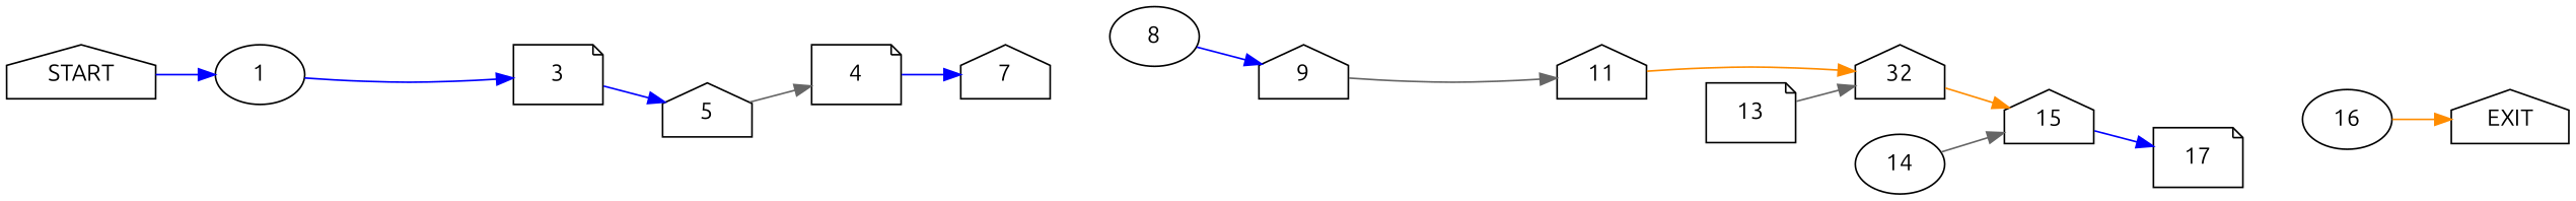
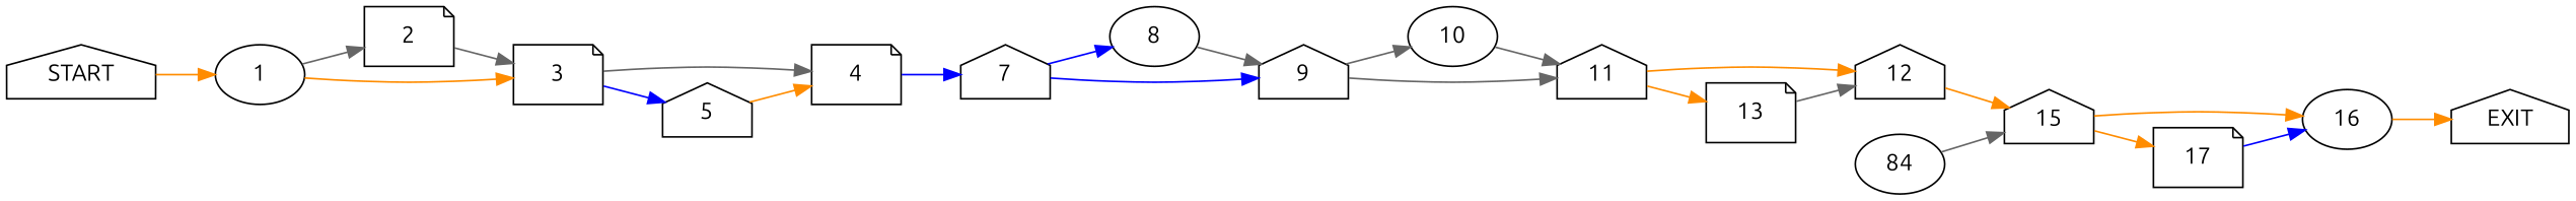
  digraph {
    fontname=Ubuntu
    rankdir=LR
    node [fontname=Ubuntu shape=house]
    edge [color=gray40 fontname=Ubuntu]
    n1 [label=START]
    1 [shape=ellipse]
+   2 [shape=note]
    3 [shape=note]
    n5 [label=EXIT]
    4 [shape=note]
    5
    7
    8 [shape=ellipse]
    9
+   10 [shape=ellipse]
    11
-   12 [label=32]
+   12
    13 [shape=note]
    15
-   14 [shape=ellipse]
+   14 [shape=ellipse label=84]
    16 [shape=ellipse]
    17 [shape=note]
-   n1 -> 1 [color=blue]
-   1 -> 3 [color=blue]
+   n1 -> 1 [color=darkorange]
+   1 -> 2
+   1 -> 3 [color=darkorange]
+   2 -> 3
+   3 -> 4
    3 -> 5 [color=blue]
    4 -> 7 [color=blue]
-   5 -> 4
-   8 -> 9 [color=blue]
+   5 -> 4 [color=darkorange]
+   7 -> 8 [color=blue]
+   7 -> 9 [color=blue]
+   8 -> 9
+   9 -> 10
    9 -> 11
+   10 -> 11
    11 -> 12 [color=darkorange]
+   11 -> 13 [color=darkorange]
    12 -> 15 [color=darkorange]
    13 -> 12
-   15 -> 17 [color=blue]
+   15 -> 16 [color=darkorange]
+   15 -> 17 [color=darkorange]
    14 -> 15
    16 -> n5 [color=darkorange]
+   17 -> 16 [color=blue]
  }
